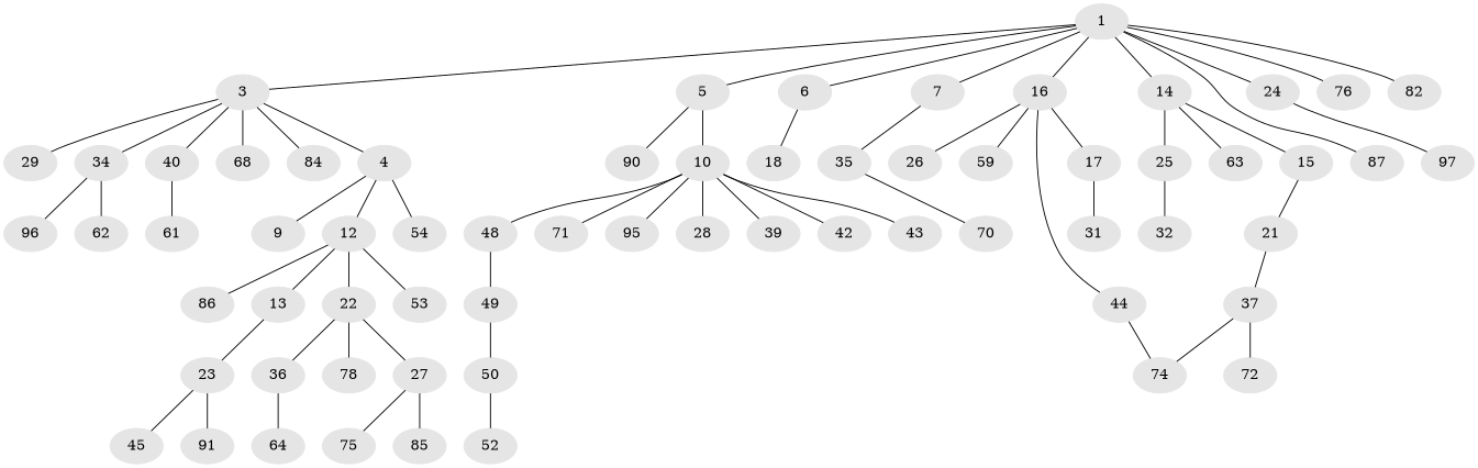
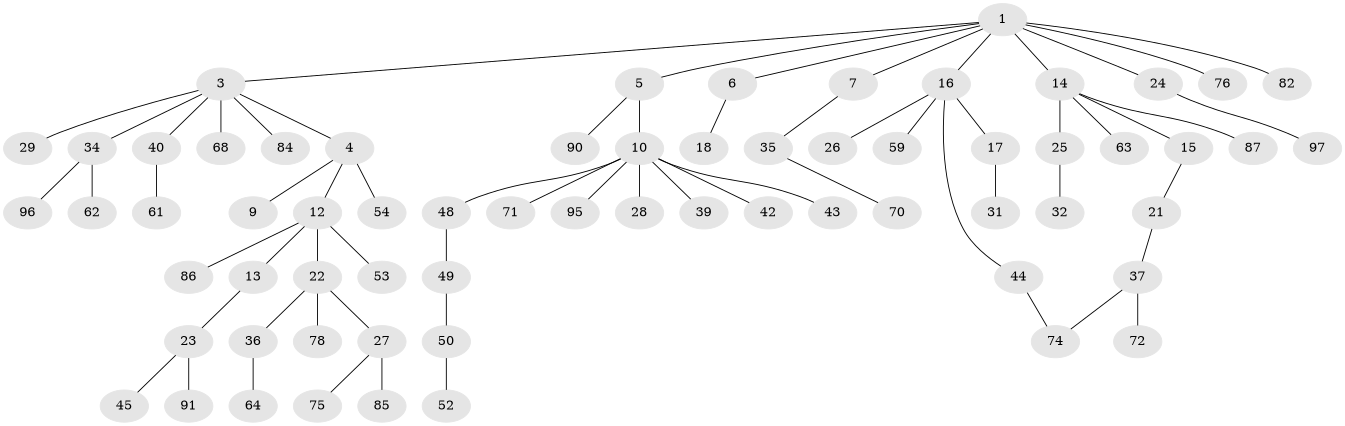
  graph {
    node [color=gray90 style=filled]
    1 [super="+2"]
    3 [super="+8"]
    5 [super="+67"]
    6 [super="+11"]
    7
    14 [super="+55"]
    16 [super="+20"]
    24 [super="+41"]
    76
    82
    4
    29 [super="+47"]
    34 [super="+65"]
    40 [super="+58"]
    68 [super="+92"]
    84
    10 [super="+19"]
    90
    18
    35 [super="+69"]
    15
    25 [super="+73"]
    63
    n24 [label=87]
    17 [super="+38"]
    26
    44 [super="+87"]
    59
    97
    9 [super="+30"]
    12 [super="+77"]
    54 [super="+83"]
    62
    96
    61 [super="+81"]
    13
    22 [super="+60"]
    53
    86
    28
    39 [super="+56"]
    42
    43
    48
    71
    95
    70
    49 [super="+88"]
    23 [super="+33"]
    27 [super="+89"]
    36 [super="+99"]
    78
    45 [super="+93"]
    91
    21 [super="+57"]
    32
    37 [super="+51"]
    31
    74 [super="+94"]
    72
    75
    85
    64 [super="+66"]
    50
    52 [super="+79"]
    1 -- 3
    1 -- 5
    1 -- 6
    1 -- 7
    1 -- 14
    1 -- 16
    1 -- 24
    1 -- 76
    1 -- 82
    3 -- 4
    3 -- 29
    3 -- 34
    3 -- 40
    3 -- 68
    3 -- 84
    5 -- 10
    5 -- 90
    6 -- 18
    7 -- 35
    14 -- 15
    14 -- 25
    14 -- 63
-   1 -- n24
+   14 -- n24
    16 -- 17
    16 -- 26
    16 -- 44
    16 -- 59
    24 -- 97
    4 -- 9
    4 -- 12
    4 -- 54
    34 -- 62
    34 -- 96
    40 -- 61
    10 -- 28
    10 -- 39
    10 -- 42
    10 -- 43
    10 -- 48
    10 -- 71
    10 -- 95
    35 -- 70
    15 -- 21
    25 -- 32
    17 -- 31
    44 -- 74
    12 -- 13
    12 -- 22
    12 -- 53
    12 -- 86
    13 -- 23
    22 -- 27
    22 -- 36
    22 -- 78
    48 -- 49
    49 -- 50
    23 -- 45
    23 -- 91
    27 -- 75
    27 -- 85
    36 -- 64
    21 -- 37
    37 -- 74
    37 -- 72
    50 -- 52
  }
